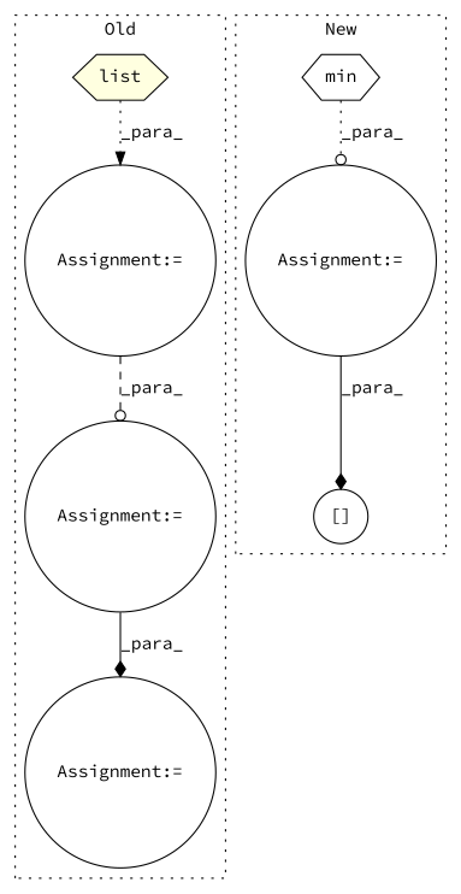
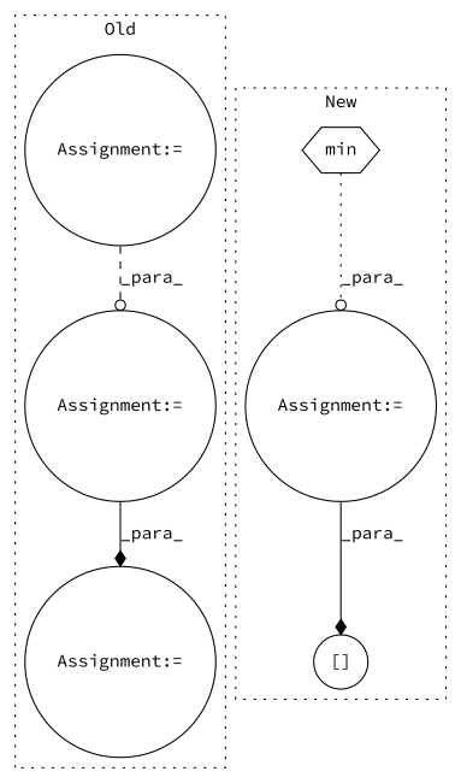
  digraph {
    fontname="Source Code Pro"
    node [a=7 l=1 shape=circle style=filled fillcolor=white fontname="Source Code Pro"]
    edge [style=dotted arrowhead=diamond fontname="Source Code Pro"]
-   n1 [a=32 l="5,1" label=list s="1070,1200" shape=hexagon fillcolor=lightyellow]
    n2 [l=24 label="Assignment:=" s=1374]
    n3 [label="Assignment:=" s=1212]
    n4 [label="Assignment:=" s=1069]
    n5 [a=32 l="4,1" label=min s="1116,1124" shape=hexagon]
    n6 [label="Assignment:=" s=1073]
    n7 [a=2 l="13,2" label="[]" s="1173,1220"]
    subgraph cluster_1 {
      label=Old
      style=dotted
-     n1
      n2
      n3
      n4
    }
    subgraph cluster_2 {
      label=New
      style=dotted
      n5
      n6
      n7
    }
-   n1 -> n4 [label=_para_ arrowhead=normal]
    n3 -> n2 [label=_para_ style=solid]
    n4 -> n3 [label=_para_ style=dashed arrowhead=odot]
    n5 -> n6 [label=_para_ arrowhead=odot]
    n6 -> n7 [label=_para_ style=solid]
  }
